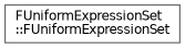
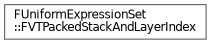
  digraph {
    rankdir=LR
-   n1 [color=grey40 fillcolor=white fontname=Helvetica fontsize=10 height=0.2 label="FUniformExpressionSet\l::FUniformExpressionSet" shape=box style=filled width=0.4]
+   n1 [color=grey40 fillcolor=white fontname=Helvetica fontsize=10 height=0.2 label="FUniformExpressionSet\l::FVTPackedStackAndLayerIndex" shape=box style=filled width=0.4]
  }
